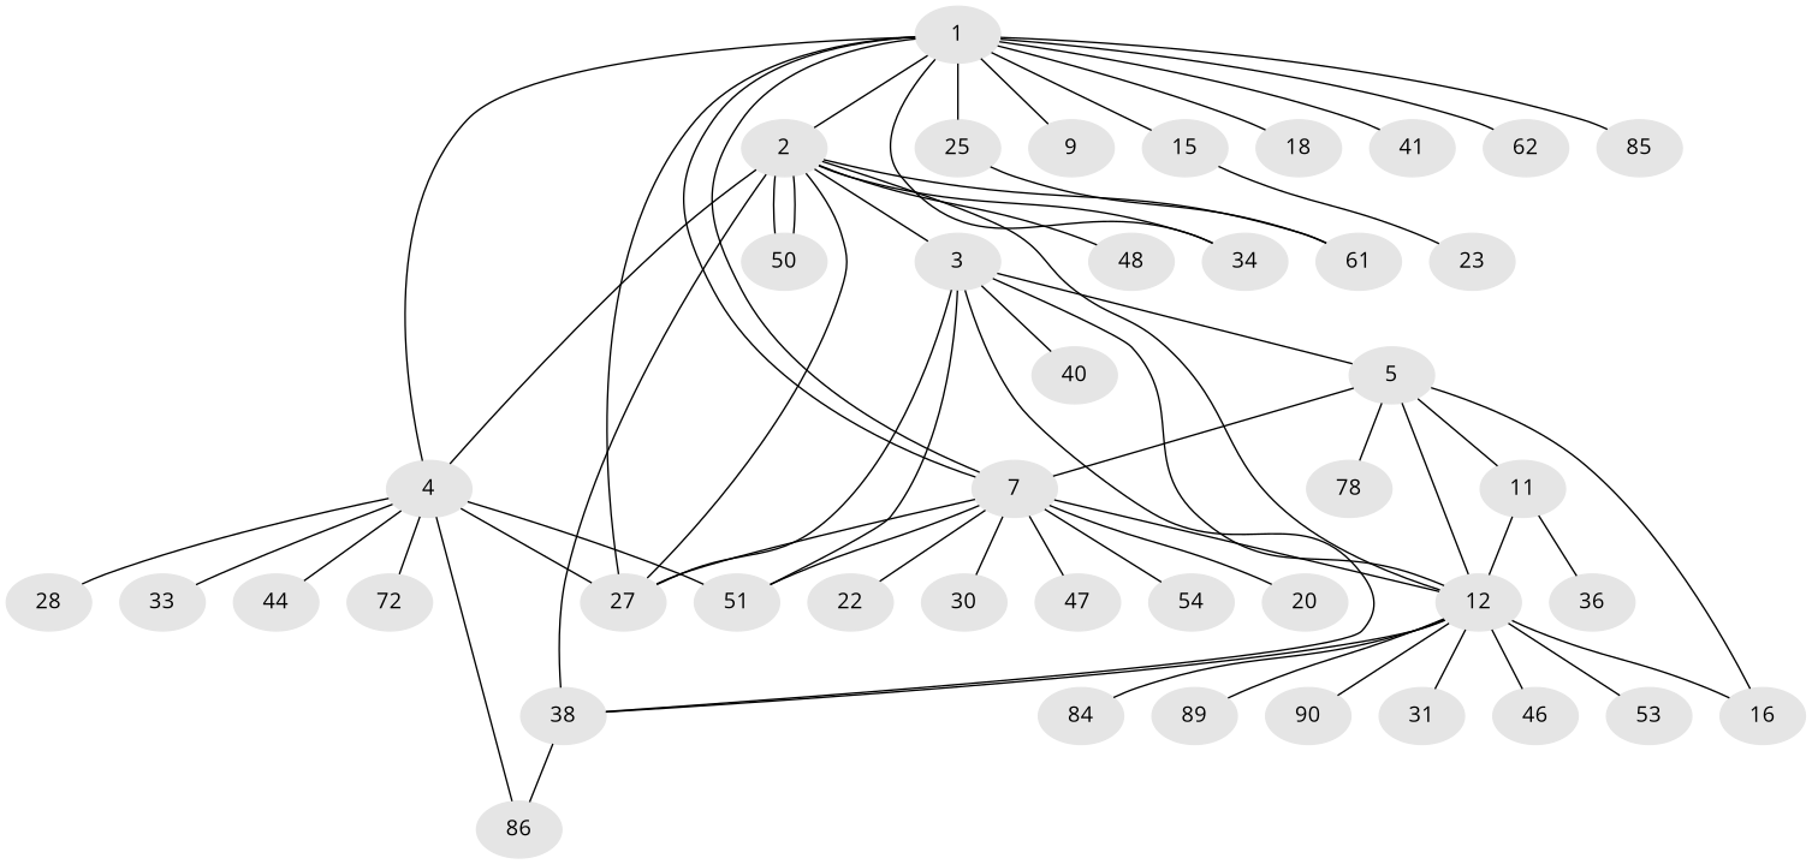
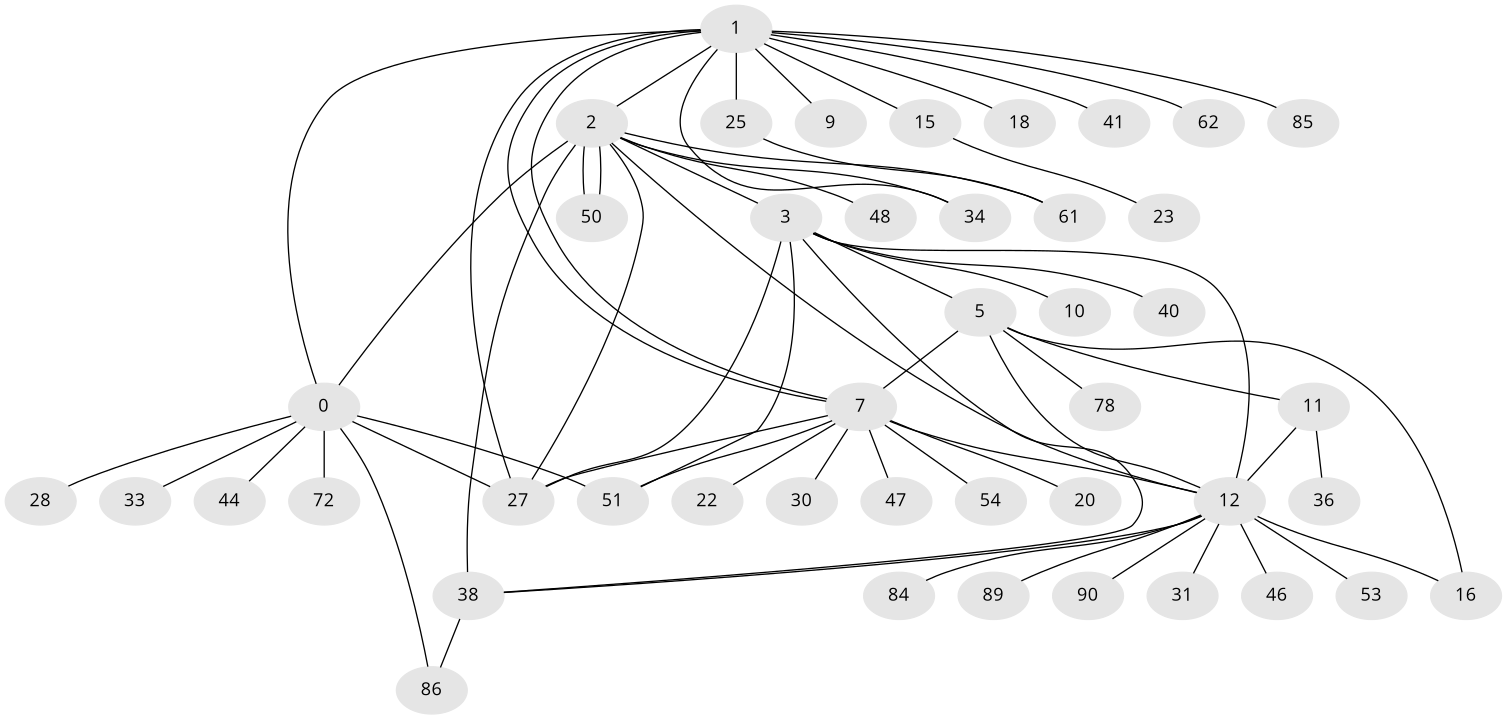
  graph {
    fontname="Open Sans"
    node [color=gray90 fontname="Open Sans" style=filled]
    edge [fontname="Open Sans"]
    1
    2
-   4 [super="+43+6"]
+   4 [super="+43+6" label=0]
    7 [super="+73+65+58+17"]
    9
    15
    18
    25 [super="+29"]
    27 [super="+56"]
    34 [super="+39"]
    41 [super="+66+42"]
    62
    85
    3 [super="+13+14"]
    38 [super="+67+59"]
    12 [super="+24+19"]
    48
    50 [super="+79"]
    61 [super="+74"]
    5
+   10
    40
    51
    28
    33
    44
    72
    86
    20
    22 [super="+26"]
    30
    47
    54 [super="+64"]
    23 [super="+77"]
    16 [super="+68+52"]
    31
    46
    53
    84
    89
    90
    11 [super="+80"]
    78
    36
    1 -- 2
    1 -- 4
    1 -- 7 [weight=2]
    1 -- 7
    1 -- 9
    1 -- 15
    1 -- 18
    1 -- 25
    1 -- 27
    1 -- 34
    1 -- 41 [weight=2]
    1 -- 62
    1 -- 85
    2 -- 4
    2 -- 27
    2 -- 34
    2 -- 3
    2 -- 38 [weight=2]
    2 -- 12
    2 -- 48
    2 -- 50
    2 -- 50
    2 -- 61
    4 -- 27
    4 -- 51
    4 -- 28
    4 -- 33
    4 -- 44
    4 -- 72
    4 -- 86
    7 -- 27
    7 -- 12
    7 -- 51
    7 -- 20
    7 -- 22
    7 -- 30
    7 -- 47
    7 -- 54
    15 -- 23
    25 -- 61
    3 -- 27
    3 -- 38
    3 -- 12
    3 -- 5
+   3 -- 10
    3 -- 40
    3 -- 51
    38 -- 86
    12 -- 38
    12 -- 16
    12 -- 31
    12 -- 46
    12 -- 53
    12 -- 84
    12 -- 89
    12 -- 90
    5 -- 7
    5 -- 12
    5 -- 16
    5 -- 11
    5 -- 78
    11 -- 12
    11 -- 36
  }
